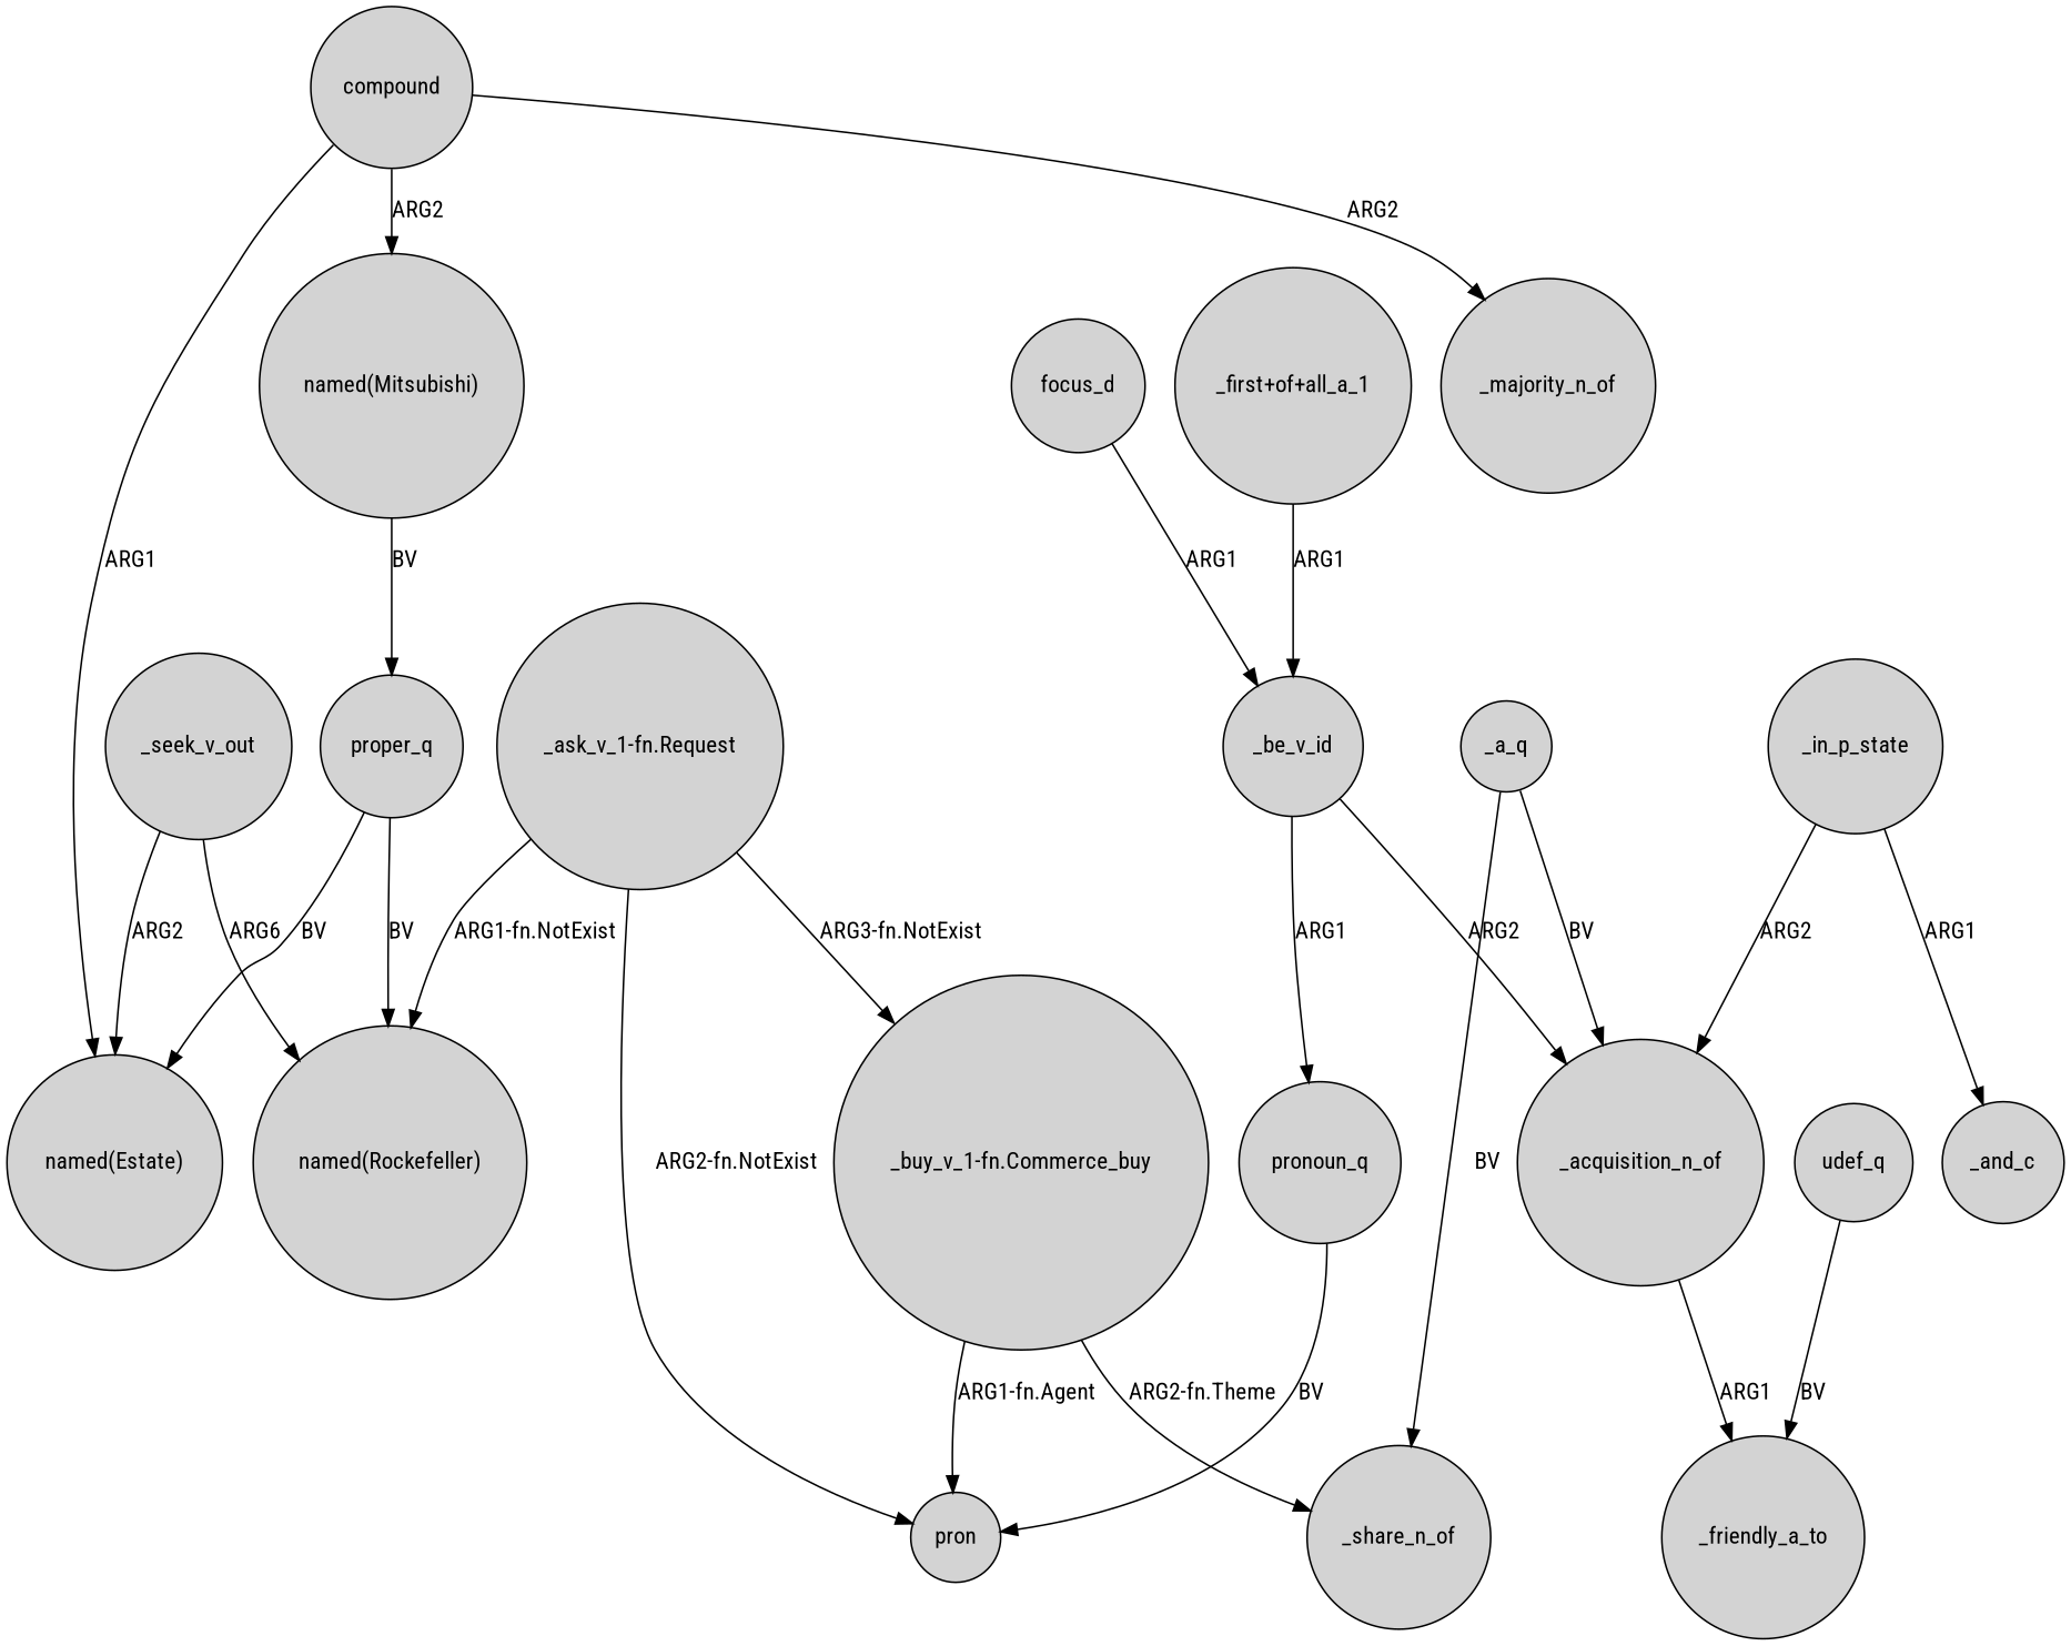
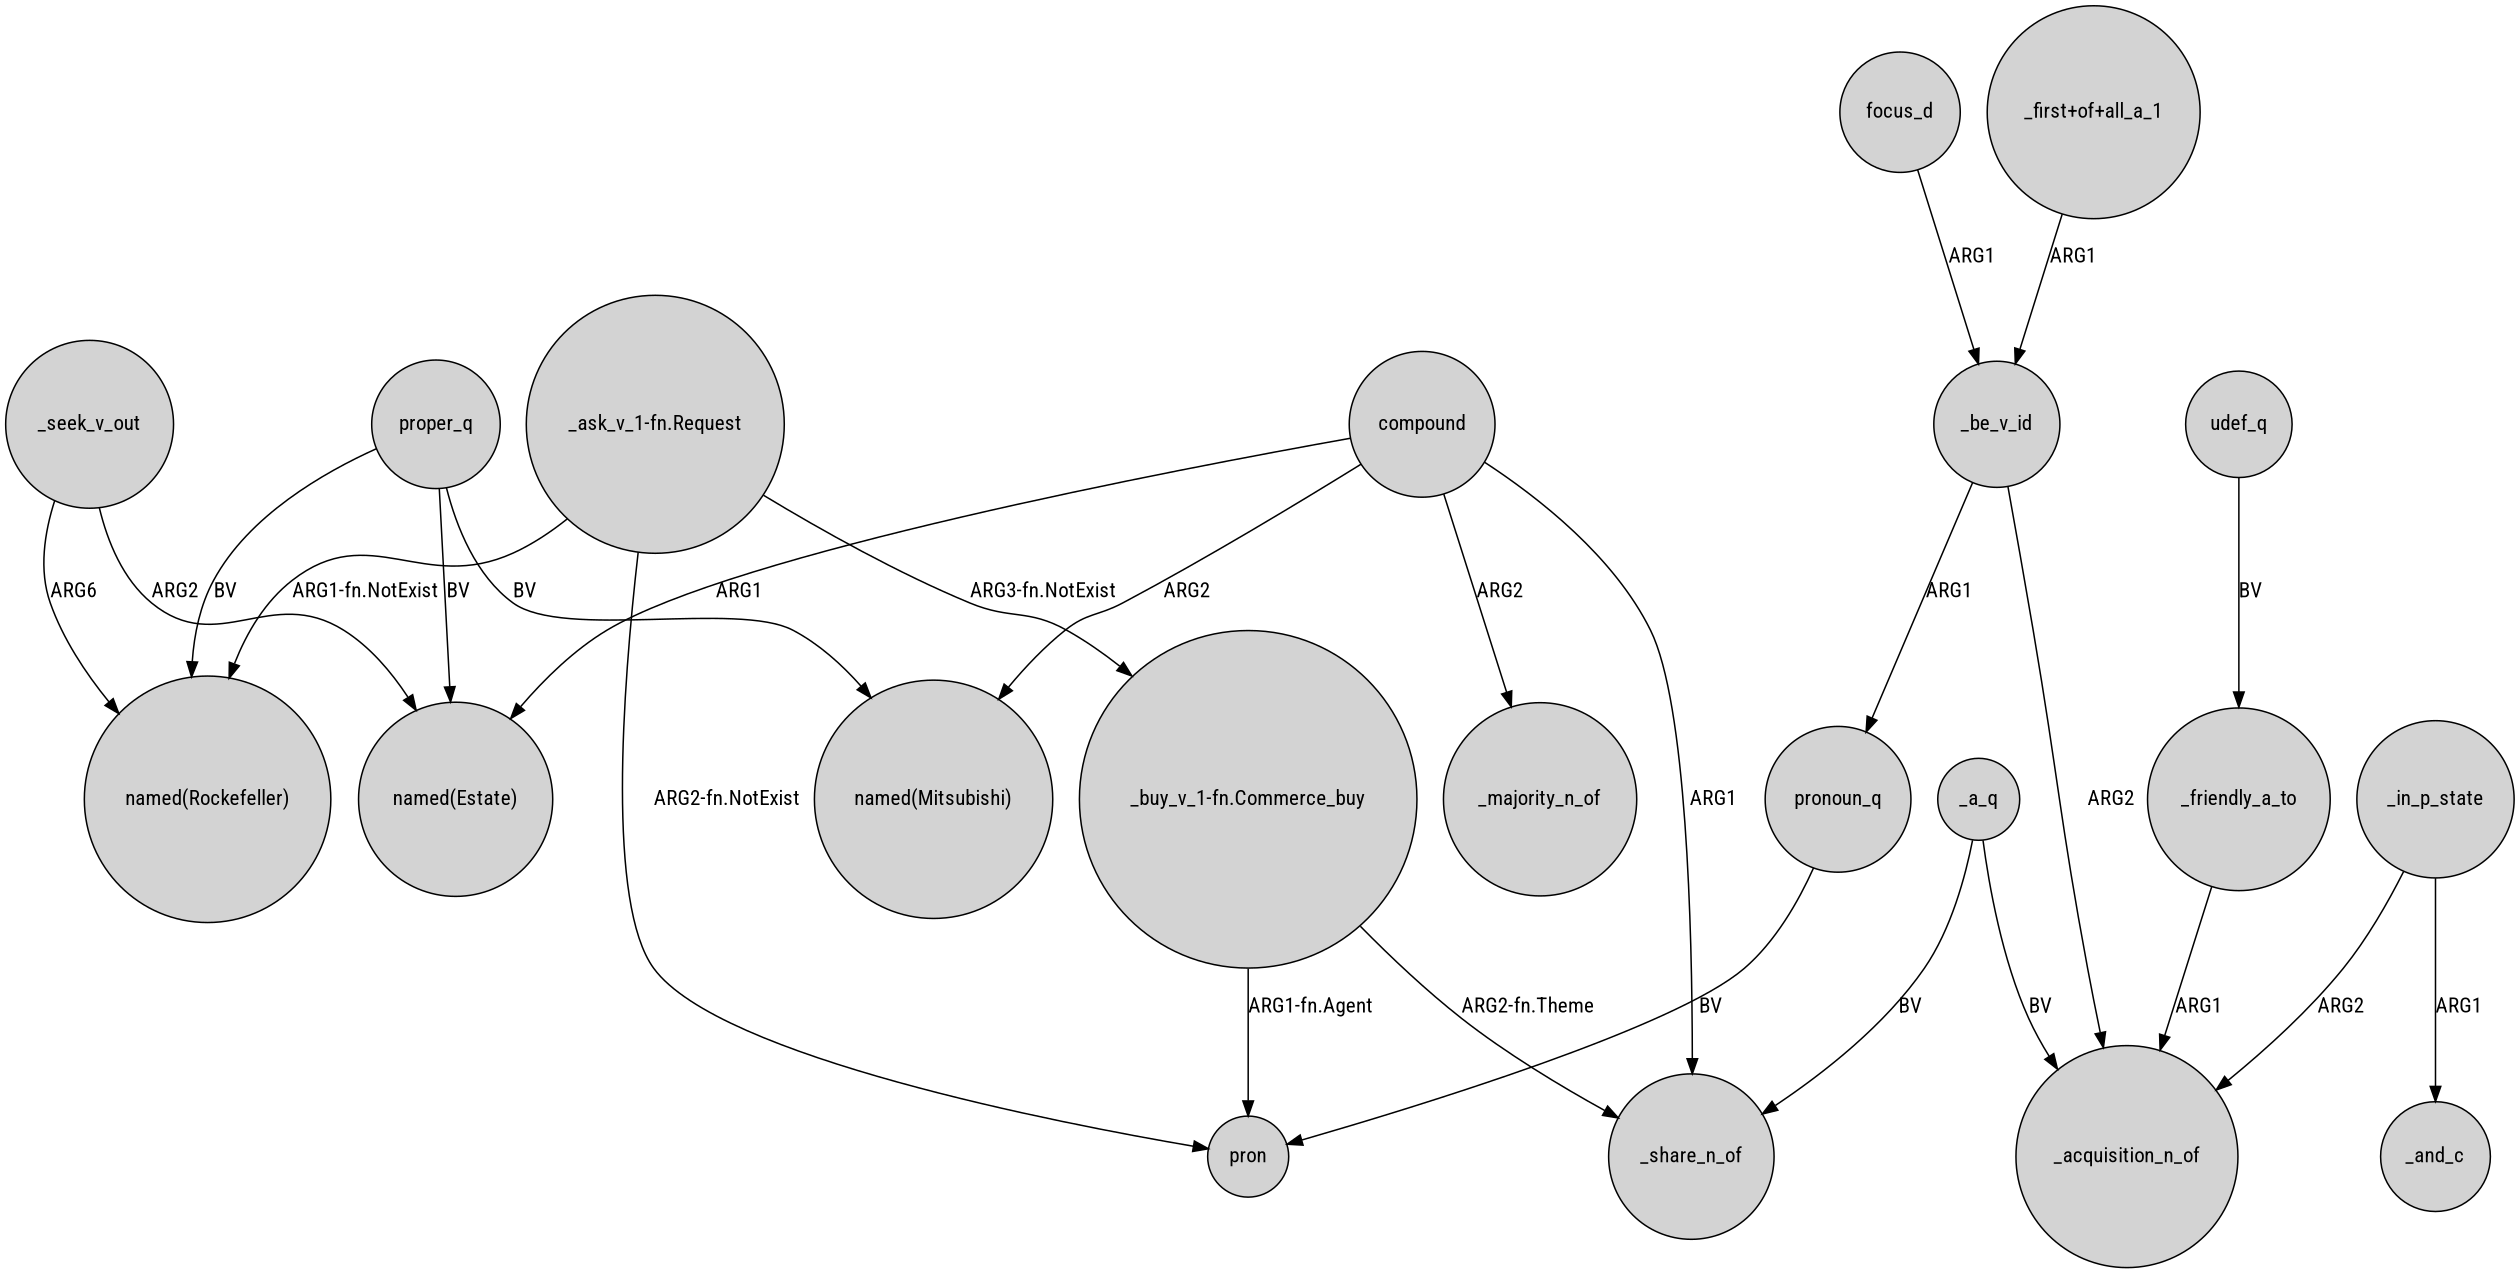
  digraph {
    fontname="Roboto Condensed"
    node [fontname="Roboto Condensed" shape=circle style=filled]
    edge [fontname="Roboto Condensed"]
    _seek_v_out
    "named(Estate)"
    "named(Rockefeller)"
    _in_p_state
    _and_c
    _acquisition_n_of
    "_buy_v_1-fn.Commerce_buy"
    pron
    _share_n_of
    _be_v_id
    pronoun_q
    "_ask_v_1-fn.Request"
    proper_q
    "named(Mitsubishi)"
    udef_q
    _friendly_a_to
    _a_q
    compound
    _majority_n_of
    focus_d
    "_first+of+all_a_1"
    _seek_v_out -> "named(Estate)" [label=ARG2]
    _seek_v_out -> "named(Rockefeller)" [label=ARG6]
    _in_p_state -> _and_c [label=ARG1]
    _in_p_state -> _acquisition_n_of [label=ARG2]
    "_buy_v_1-fn.Commerce_buy" -> pron [label="ARG1-fn.Agent"]
    "_buy_v_1-fn.Commerce_buy" -> _share_n_of [label="ARG2-fn.Theme"]
    _be_v_id -> _acquisition_n_of [label=ARG2]
    _be_v_id -> pronoun_q [label=ARG1]
    pronoun_q -> pron [label=BV]
    "_ask_v_1-fn.Request" -> "named(Rockefeller)" [label="ARG1-fn.NotExist"]
    "_ask_v_1-fn.Request" -> "_buy_v_1-fn.Commerce_buy" [label="ARG3-fn.NotExist"]
    "_ask_v_1-fn.Request" -> pron [label="ARG2-fn.NotExist"]
    proper_q -> "named(Estate)" [label=BV]
    proper_q -> "named(Rockefeller)" [label=BV]
-   "named(Mitsubishi)" -> proper_q [label=BV]
+   proper_q -> "named(Mitsubishi)" [label=BV]
    udef_q -> _friendly_a_to [label=BV]
-   _acquisition_n_of -> _friendly_a_to [label=ARG1]
+   _friendly_a_to -> _acquisition_n_of [label=ARG1]
    _a_q -> _acquisition_n_of [label=BV]
    _a_q -> _share_n_of [label=BV]
    compound -> "named(Estate)" [label=ARG1]
+   compound -> _share_n_of [label=ARG1]
    compound -> "named(Mitsubishi)" [label=ARG2]
    compound -> _majority_n_of [label=ARG2]
    focus_d -> _be_v_id [label=ARG1]
    "_first+of+all_a_1" -> _be_v_id [label=ARG1]
  }
